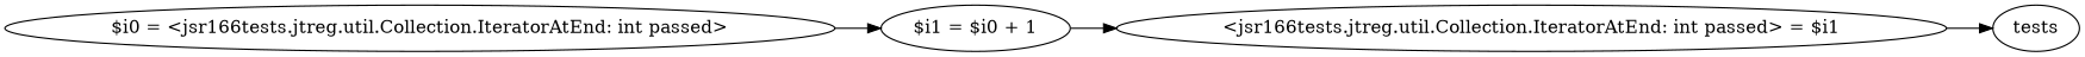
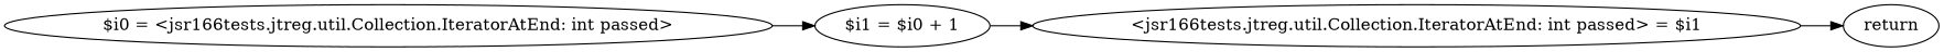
  digraph {
    rankdir=LR
    "$i0 = <jsr166tests.jtreg.util.Collection.IteratorAtEnd: int passed>"
    "$i1 = $i0 + 1"
    "<jsr166tests.jtreg.util.Collection.IteratorAtEnd: int passed> = $i1"
-   return [label=tests]
+   return
    "$i0 = <jsr166tests.jtreg.util.Collection.IteratorAtEnd: int passed>" -> "$i1 = $i0 + 1"
    "$i1 = $i0 + 1" -> "<jsr166tests.jtreg.util.Collection.IteratorAtEnd: int passed> = $i1"
    "<jsr166tests.jtreg.util.Collection.IteratorAtEnd: int passed> = $i1" -> return
  }
